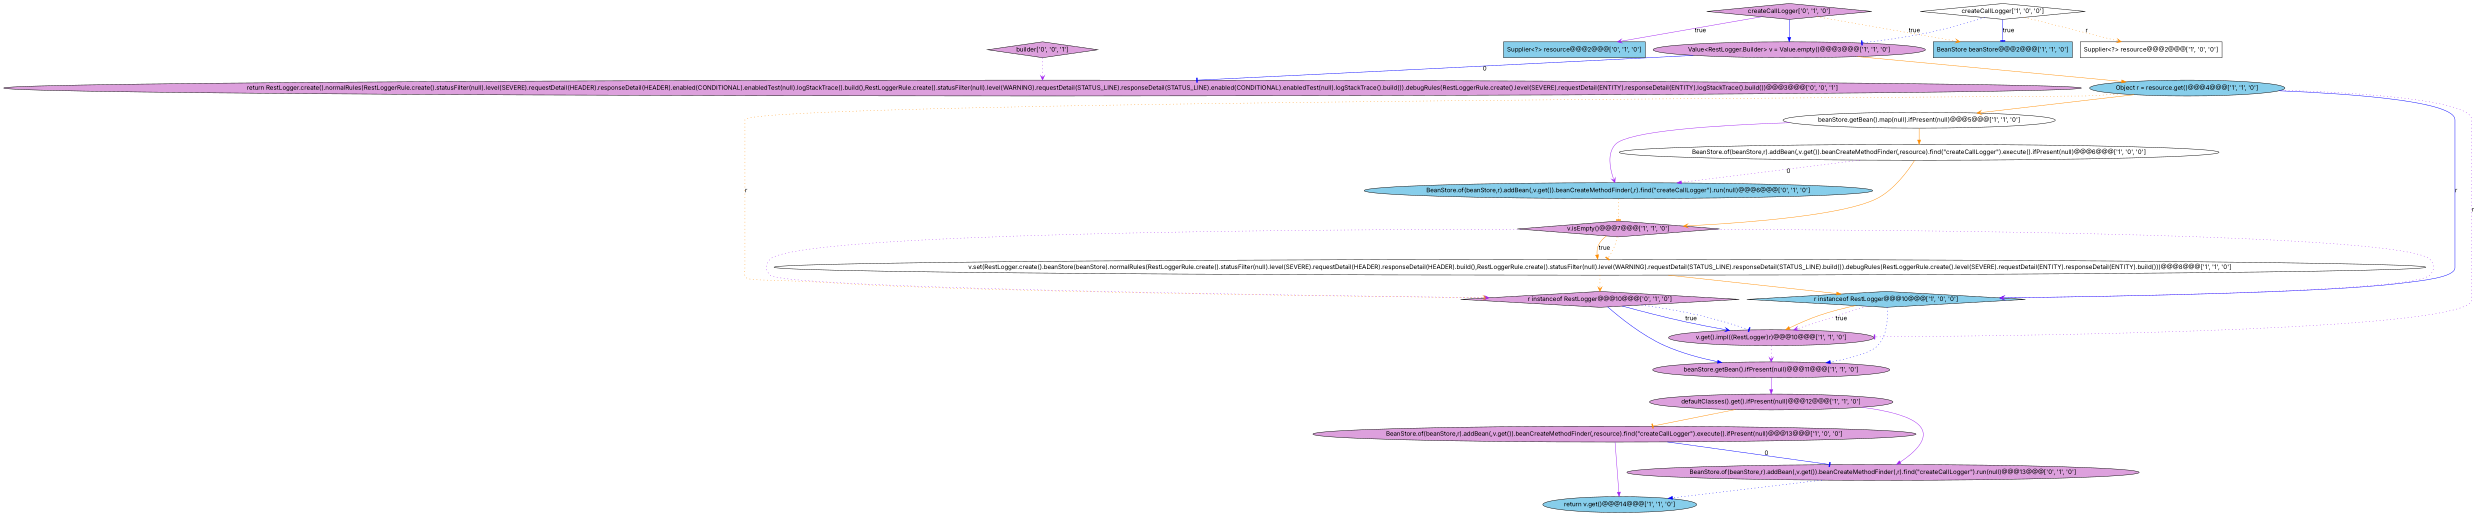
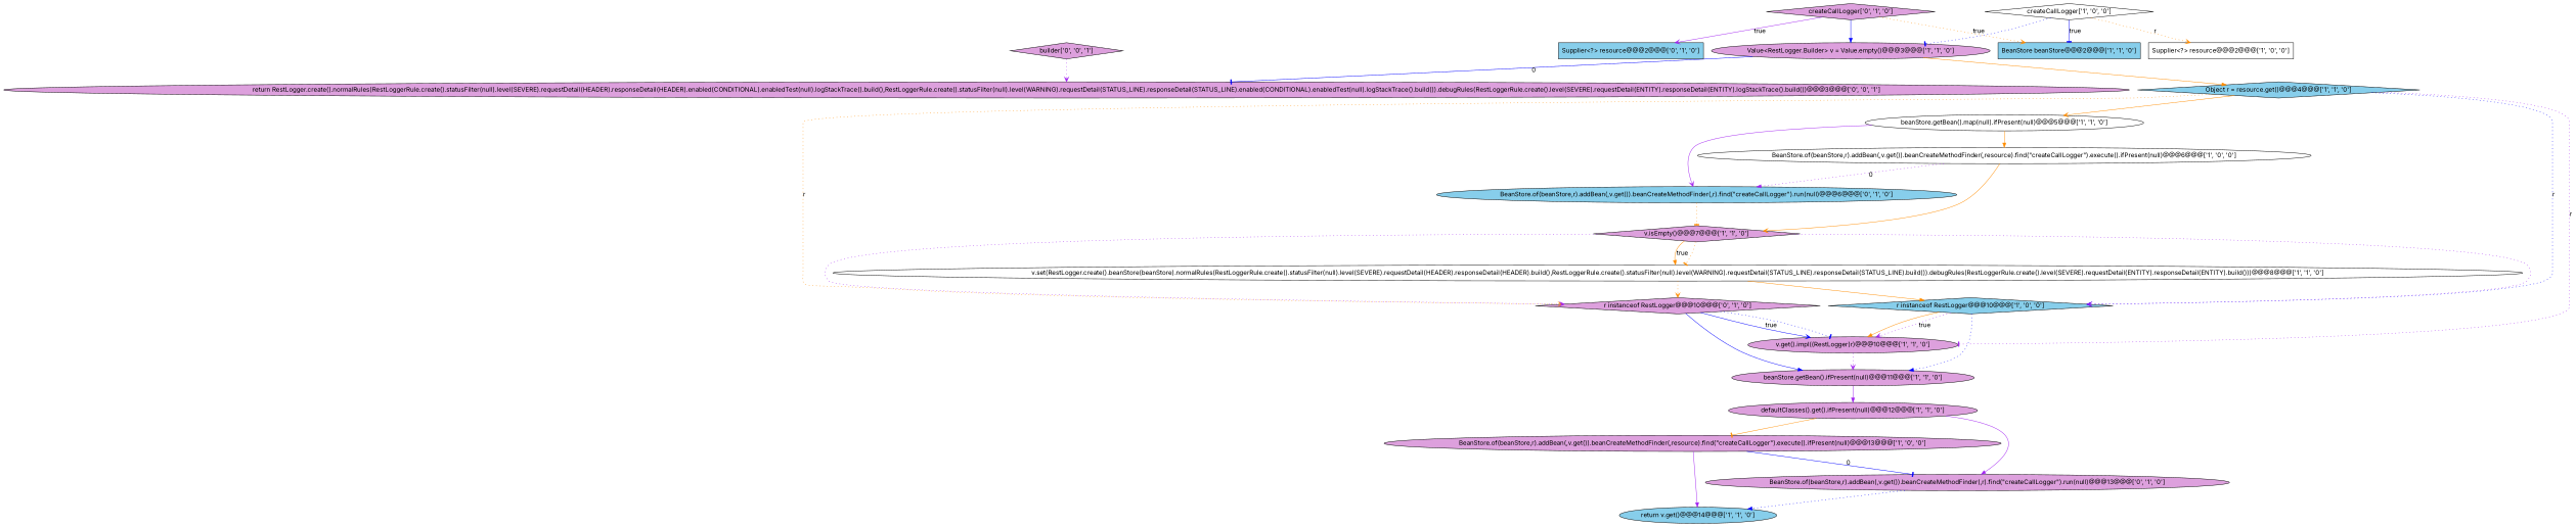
  digraph {
    fontname=Inter
    node [fillcolor=plum fontname=Inter shape=ellipse style=filled]
    edge [arrowhead=vee color=darkorange fontname=Inter style=solid]
    n1 [label="v.get().impl((RestLogger)r)@@@10@@@['1', '1', '0']"]
    n2 [label="beanStore.getBean().ifPresent(null)@@@11@@@['1', '1', '0']"]
    n3 [label="defaultClasses().get().ifPresent(null)@@@12@@@['1', '1', '0']"]
    n4 [fillcolor=white label="Supplier<?> resource@@@2@@@['1', '0', '0']" shape=box]
-   n5 [fillcolor=skyblue label="Object r = resource.get()@@@4@@@['1', '1', '0']"]
+   n5 [fillcolor=skyblue label="Object r = resource.get()@@@4@@@['1', '1', '0']" shape=diamond]
    n6 [fillcolor=white label="beanStore.getBean().map(null).ifPresent(null)@@@5@@@['1', '1', '0']"]
    n7 [label="r instanceof RestLogger@@@10@@@['0', '1', '0']" shape=diamond]
    n8 [fillcolor=skyblue label="r instanceof RestLogger@@@10@@@['1', '0', '0']" shape=diamond]
    n9 [fillcolor=white label="BeanStore.of(beanStore,r).addBean(,v.get()).beanCreateMethodFinder(,resource).find(\"createCallLogger\").execute().ifPresent(null)@@@6@@@['1', '0', '0']"]
    n10 [fillcolor=skyblue label="BeanStore.of(beanStore,r).addBean(,v.get()).beanCreateMethodFinder(,r).find(\"createCallLogger\").run(null)@@@6@@@['0', '1', '0']"]
    n11 [label="builder['0', '0', '1']" shape=diamond]
    n12 [label="return RestLogger.create().normalRules(RestLoggerRule.create().statusFilter(null).level(SEVERE).requestDetail(HEADER).responseDetail(HEADER).enabled(CONDITIONAL).enabledTest(null).logStackTrace().build(),RestLoggerRule.create().statusFilter(null).level(WARNING).requestDetail(STATUS_LINE).responseDetail(STATUS_LINE).enabled(CONDITIONAL).enabledTest(null).logStackTrace().build()).debugRules(RestLoggerRule.create().level(SEVERE).requestDetail(ENTITY).responseDetail(ENTITY).logStackTrace().build())@@@3@@@['0', '0', '1']"]
    n13 [label="BeanStore.of(beanStore,r).addBean(,v.get()).beanCreateMethodFinder(,resource).find(\"createCallLogger\").execute().ifPresent(null)@@@13@@@['1', '0', '0']"]
    n14 [label="BeanStore.of(beanStore,r).addBean(,v.get()).beanCreateMethodFinder(,r).find(\"createCallLogger\").run(null)@@@13@@@['0', '1', '0']"]
    n15 [fillcolor=skyblue label="BeanStore beanStore@@@2@@@['1', '1', '0']" shape=box]
    n16 [label="Value<RestLogger.Builder> v = Value.empty()@@@3@@@['1', '1', '0']"]
    n17 [label="createCallLogger['0', '1', '0']" shape=diamond]
    n18 [fillcolor=skyblue label="Supplier<?> resource@@@2@@@['0', '1', '0']" shape=box]
    n19 [fillcolor=skyblue label="return v.get()@@@14@@@['1', '1', '0']"]
    n20 [label="v.isEmpty()@@@7@@@['1', '1', '0']" shape=diamond]
    n21 [fillcolor=white label="v.set(RestLogger.create().beanStore(beanStore).normalRules(RestLoggerRule.create().statusFilter(null).level(SEVERE).requestDetail(HEADER).responseDetail(HEADER).build(),RestLoggerRule.create().statusFilter(null).level(WARNING).requestDetail(STATUS_LINE).responseDetail(STATUS_LINE).build()).debugRules(RestLoggerRule.create().level(SEVERE).requestDetail(ENTITY).responseDetail(ENTITY).build()))@@@8@@@['1', '1', '0']"]
    n22 [fillcolor=white label="createCallLogger['1', '0', '0']" shape=diamond]
    n1 -> n2 [color=purple style=dotted]
    n2 -> n3 [arrowhead=normal color=purple]
    n3 -> n13 [arrowhead=tee]
    n3 -> n14 [arrowhead=normal color=purple]
    n5 -> n1 [arrowhead=tee color=purple label=r style=dotted]
    n5 -> n6
    n5 -> n7 [label=r style=dotted]
-   n5 -> n8 [color=blue label=r]
+   n5 -> n8 [color=blue label=r style=dotted]
    n6 -> n9 [arrowhead=normal]
    n6 -> n10 [color=purple]
    n7 -> n1 [arrowhead=tee color=blue style=dotted]
    n7 -> n1 [color=blue label=true]
    n7 -> n2 [arrowhead=normal color=blue]
    n8 -> n1 [color=purple label=true style=dotted]
    n8 -> n1 [arrowhead=normal]
    n8 -> n2 [arrowhead=normal color=blue style=dotted]
    n9 -> n10 [arrowhead=normal color=purple label=0 style=dotted]
    n9 -> n20
    n10 -> n20 [arrowhead=tee style=dotted]
    n11 -> n12 [color=purple style=dotted]
    n13 -> n14 [arrowhead=tee color=blue label=0]
    n13 -> n19 [arrowhead=normal color=purple]
    n14 -> n19 [arrowhead=normal color=blue style=dotted]
    n16 -> n5 [arrowhead=normal]
    n16 -> n12 [arrowhead=tee color=blue label=0]
    n17 -> n15 [label=true style=dotted]
    n17 -> n16 [arrowhead=normal color=blue]
    n17 -> n18 [color=purple label=true]
    n20 -> n7 [color=purple style=dotted]
    n20 -> n8 [color=purple style=dotted]
    n20 -> n21 [arrowhead=tee style=dotted]
    n20 -> n21 [arrowhead=normal label=true]
    n21 -> n7 [style=dotted]
    n21 -> n8 [arrowhead=normal]
    n22 -> n4 [label=r style=dotted]
    n22 -> n15 [arrowhead=tee color=blue label=true]
    n22 -> n16 [arrowhead=tee color=blue style=dotted]
  }
